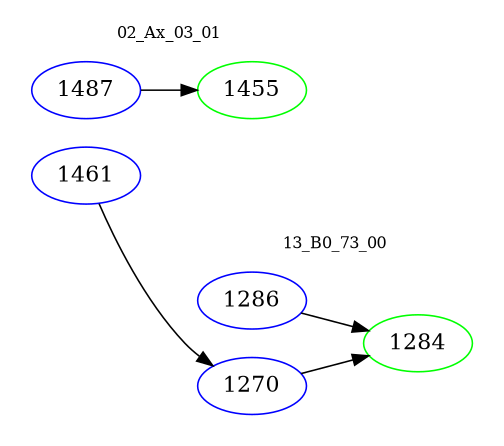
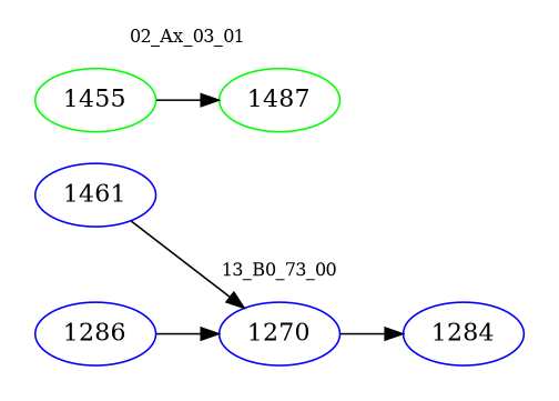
  digraph {
    rankdir=LR
    node [color=blue]
    edge [color=black]
    n1 [label=1461]
-   n2 [label=1487]
+   n2 [color=green label=1487]
    n3 [color=green label=1455]
    n4 [label=1286]
    n5 [label=1270]
-   n6 [color=green label=1284]
+   n6 [label=1284]
    subgraph cluster_1 {
      color=white
      fontsize=10
      label="02_Ax_03_01"
      n1
      n2
      n3
    }
    subgraph cluster_2 {
      color=white
      fontsize=10
      label="13_B0_73_00"
      n4
      n5
      n6
    }
    n1 -> n5
-   n2 -> n3
-   n4 -> n6
+   n3 -> n2
+   n4 -> n5
    n5 -> n6
  }
